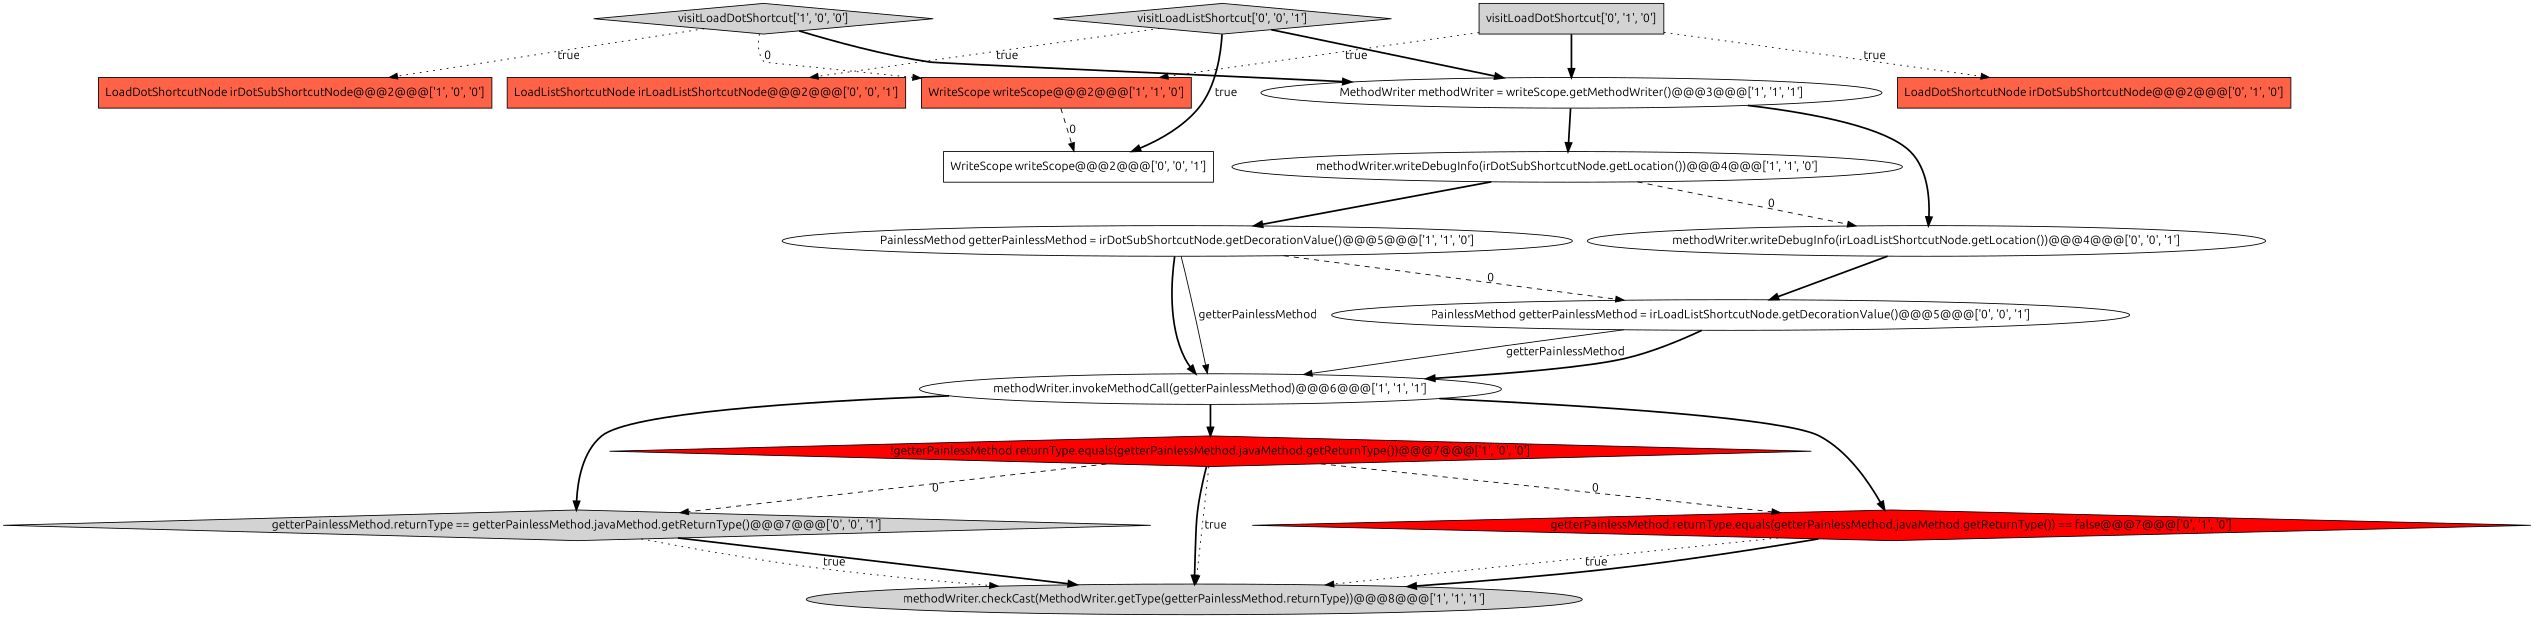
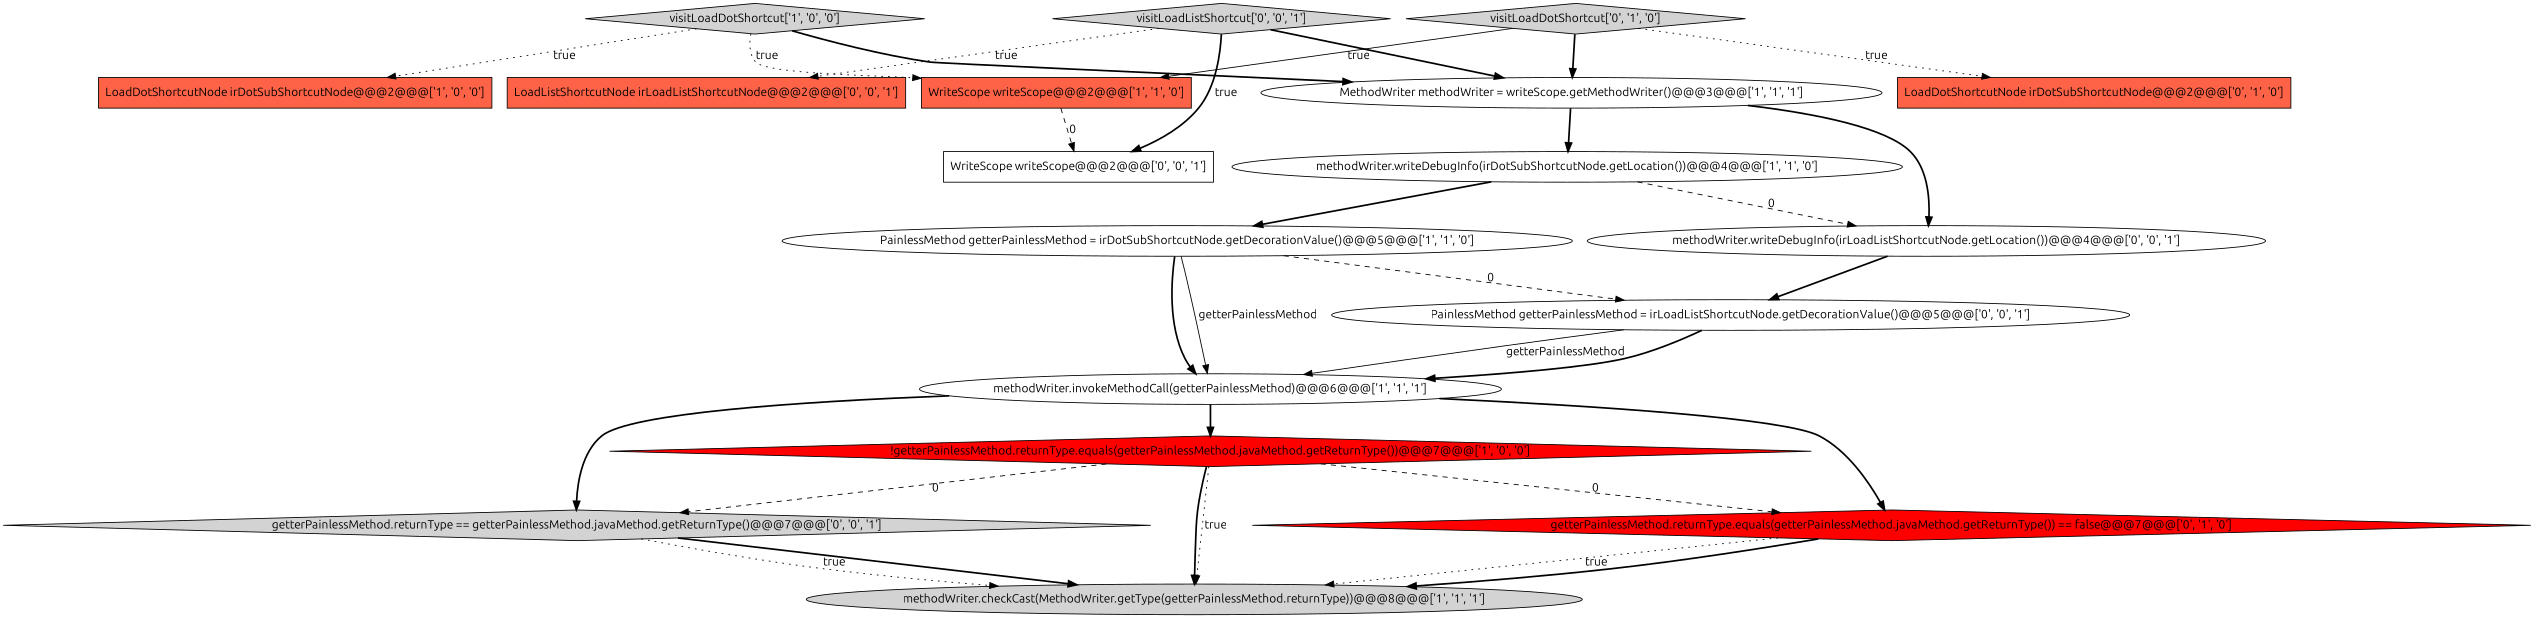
  digraph {
    fontname=Ubuntu
    node [fillcolor=white fontname=Ubuntu shape=ellipse style=filled]
    edge [fontname=Ubuntu style=bold]
    n1 [label="methodWriter.invokeMethodCall(getterPainlessMethod)@@@6@@@['1', '1', '1']"]
    n2 [fillcolor=lightgray label="getterPainlessMethod.returnType == getterPainlessMethod.javaMethod.getReturnType()@@@7@@@['0', '0', '1']" shape=diamond]
    n3 [fillcolor=red label="getterPainlessMethod.returnType.equals(getterPainlessMethod.javaMethod.getReturnType()) == false@@@7@@@['0', '1', '0']" shape=diamond]
    n4 [fillcolor=red label="!getterPainlessMethod.returnType.equals(getterPainlessMethod.javaMethod.getReturnType())@@@7@@@['1', '0', '0']" shape=diamond]
    n5 [fillcolor=lightgray label="methodWriter.checkCast(MethodWriter.getType(getterPainlessMethod.returnType))@@@8@@@['1', '1', '1']"]
    n6 [fillcolor=tomato label="LoadDotShortcutNode irDotSubShortcutNode@@@2@@@['0', '1', '0']" shape=box]
    n7 [label="methodWriter.writeDebugInfo(irLoadListShortcutNode.getLocation())@@@4@@@['0', '0', '1']"]
    n8 [label="PainlessMethod getterPainlessMethod = irLoadListShortcutNode.getDecorationValue()@@@5@@@['0', '0', '1']"]
    n9 [fillcolor=lightgray label="visitLoadDotShortcut['1', '0', '0']" shape=diamond]
    n10 [fillcolor=tomato label="LoadDotShortcutNode irDotSubShortcutNode@@@2@@@['1', '0', '0']" shape=box]
    n11 [label="MethodWriter methodWriter = writeScope.getMethodWriter()@@@3@@@['1', '1', '1']"]
    n12 [fillcolor=tomato label="WriteScope writeScope@@@2@@@['1', '1', '0']" shape=box]
    n13 [label="methodWriter.writeDebugInfo(irDotSubShortcutNode.getLocation())@@@4@@@['1', '1', '0']"]
    n14 [label="WriteScope writeScope@@@2@@@['0', '0', '1']" shape=box]
    n15 [fillcolor=lightgray label="visitLoadListShortcut['0', '0', '1']" shape=diamond]
    n16 [fillcolor=tomato label="LoadListShortcutNode irLoadListShortcutNode@@@2@@@['0', '0', '1']" shape=box]
    n17 [label="PainlessMethod getterPainlessMethod = irDotSubShortcutNode.getDecorationValue()@@@5@@@['1', '1', '0']"]
-   n18 [fillcolor=lightgray label="visitLoadDotShortcut['0', '1', '0']" shape=box]
+   n18 [fillcolor=lightgray label="visitLoadDotShortcut['0', '1', '0']" shape=diamond]
    n1 -> n2
    n1 -> n3
    n1 -> n4
    n2 -> n5
    n2 -> n5 [label=true style=dotted]
    n3 -> n5 [label=true style=dotted]
    n3 -> n5
    n4 -> n2 [label=0 style=dashed]
    n4 -> n3 [label=0 style=dashed]
    n4 -> n5 [label=true style=dotted]
    n4 -> n5
    n7 -> n8
    n8 -> n1 [label=getterPainlessMethod style=solid]
    n8 -> n1
    n9 -> n10 [label=true style=dotted]
    n9 -> n11
-   n9 -> n12 [label=0 style=dotted]
+   n9 -> n12 [label=true style=dotted]
    n11 -> n7
    n11 -> n13
    n12 -> n14 [label=0 style=dashed]
    n13 -> n7 [label=0 style=dashed]
    n13 -> n17
    n15 -> n11
    n15 -> n14 [label=true]
    n15 -> n16 [label=true style=dotted]
    n17 -> n1
    n17 -> n1 [label=getterPainlessMethod style=solid]
    n17 -> n8 [label=0 style=dashed]
    n18 -> n6 [label=true style=dotted]
    n18 -> n11
-   n18 -> n12 [label=true style=dotted]
+   n18 -> n12 [label=true style=solid]
  }
